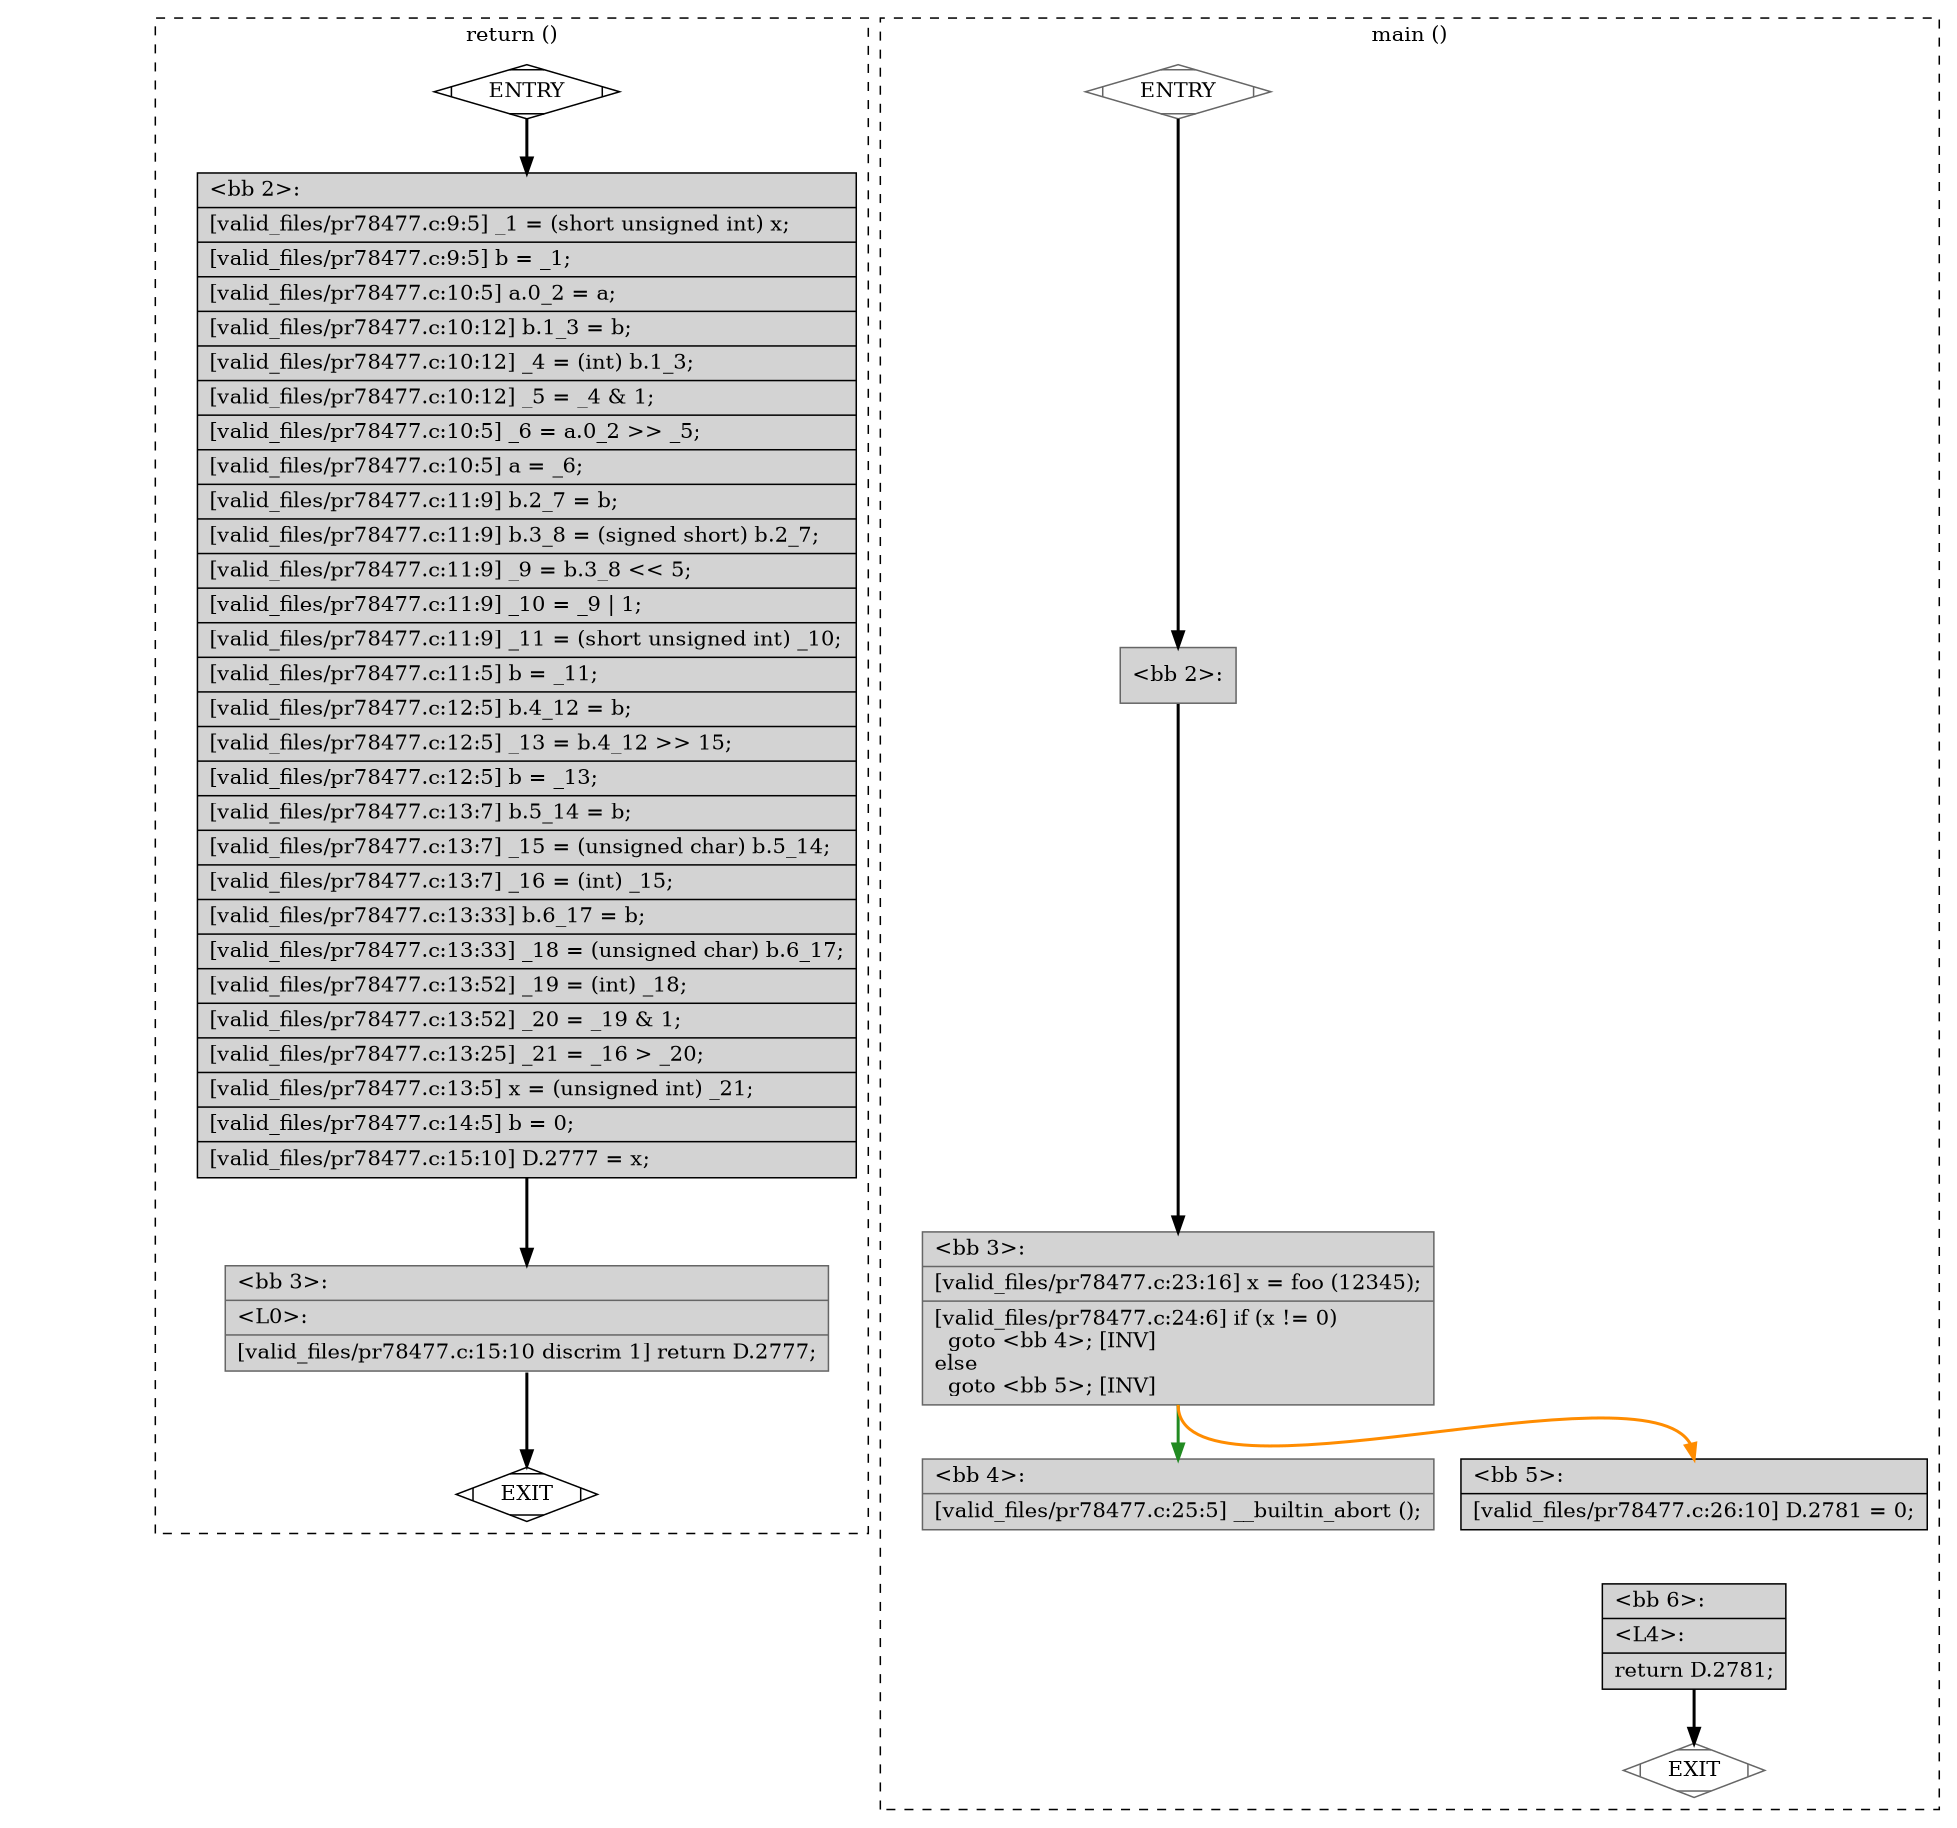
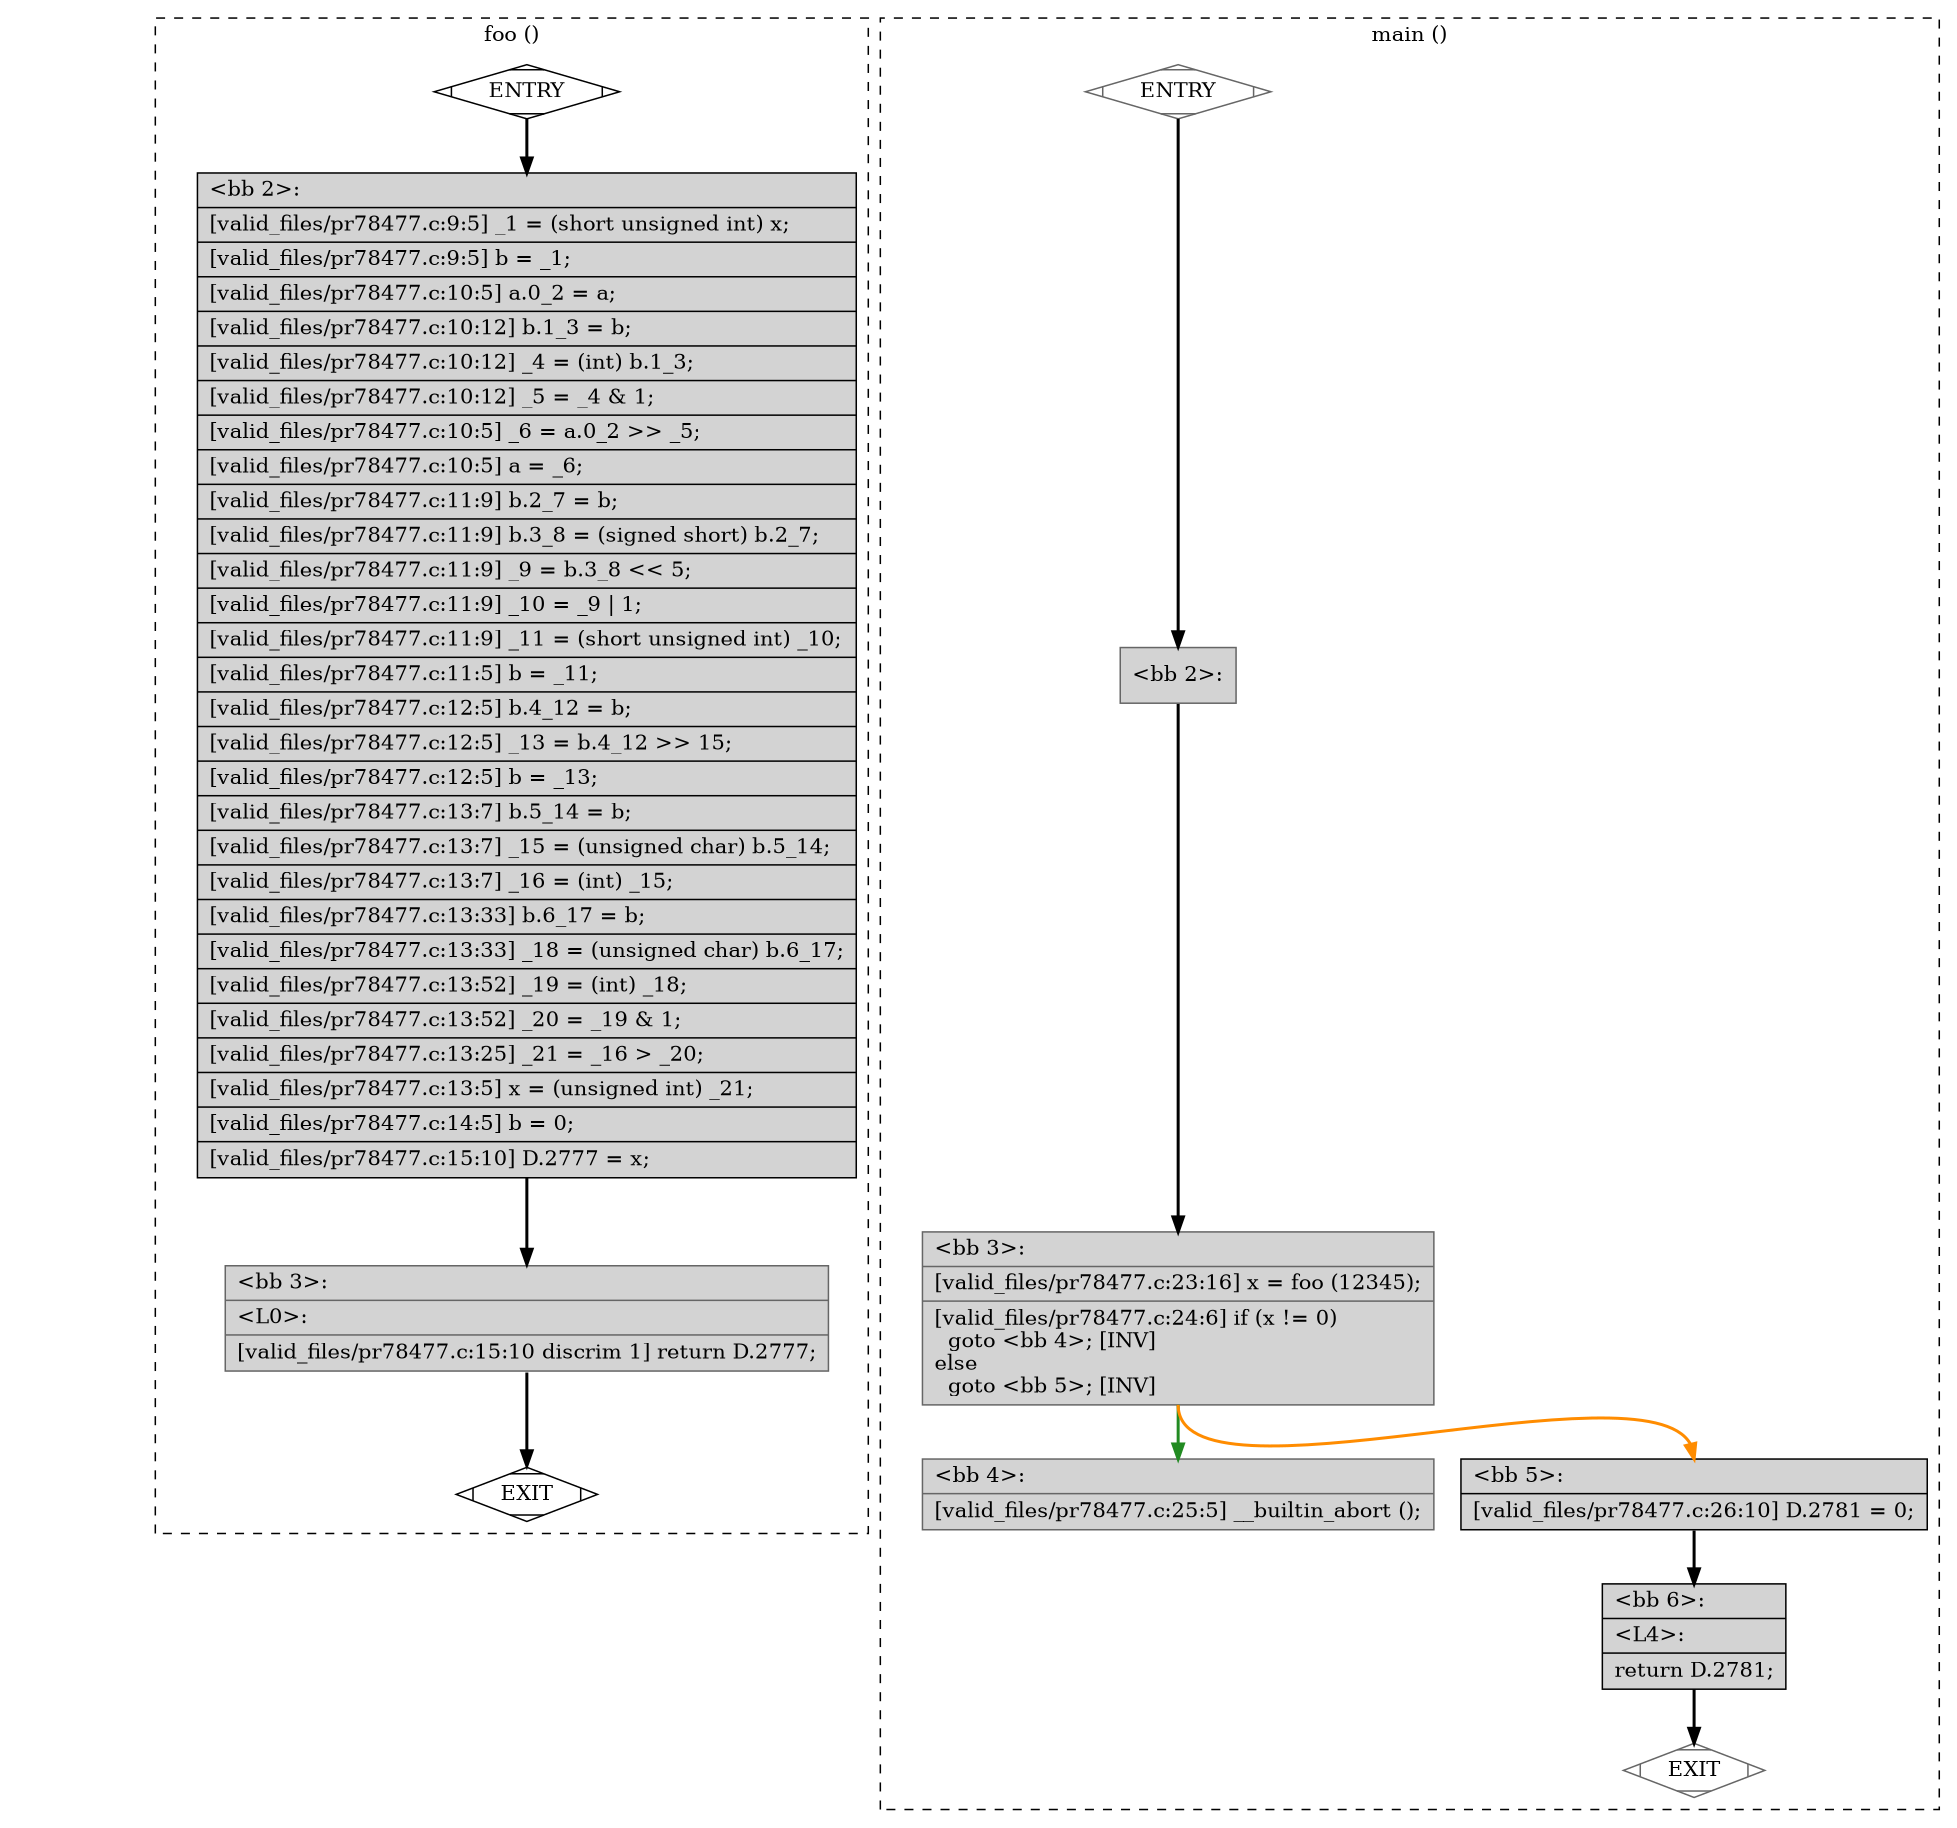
  digraph {
    node [color=gray40 fillcolor=lightgrey shape=record style=filled]
    edge [constraint=true headport=n style="solid,bold" tailport=s color=black weight=100]
    n1 [color=black fillcolor=white label=ENTRY shape=Mdiamond]
    n2 [color=black fillcolor=white label=EXIT shape=Mdiamond]
    n3 [color=black label="{\<bb\ 2\>:\l|[valid_files/pr78477.c:9:5]\ _1\ =\ (short\ unsigned\ int)\ x;\l|[valid_files/pr78477.c:9:5]\ b\ =\ _1;\l|[valid_files/pr78477.c:10:5]\ a.0_2\ =\ a;\l|[valid_files/pr78477.c:10:12]\ b.1_3\ =\ b;\l|[valid_files/pr78477.c:10:12]\ _4\ =\ (int)\ b.1_3;\l|[valid_files/pr78477.c:10:12]\ _5\ =\ _4\ &\ 1;\l|[valid_files/pr78477.c:10:5]\ _6\ =\ a.0_2\ \>\>\ _5;\l|[valid_files/pr78477.c:10:5]\ a\ =\ _6;\l|[valid_files/pr78477.c:11:9]\ b.2_7\ =\ b;\l|[valid_files/pr78477.c:11:9]\ b.3_8\ =\ (signed\ short)\ b.2_7;\l|[valid_files/pr78477.c:11:9]\ _9\ =\ b.3_8\ \<\<\ 5;\l|[valid_files/pr78477.c:11:9]\ _10\ =\ _9\ \|\ 1;\l|[valid_files/pr78477.c:11:9]\ _11\ =\ (short\ unsigned\ int)\ _10;\l|[valid_files/pr78477.c:11:5]\ b\ =\ _11;\l|[valid_files/pr78477.c:12:5]\ b.4_12\ =\ b;\l|[valid_files/pr78477.c:12:5]\ _13\ =\ b.4_12\ \>\>\ 15;\l|[valid_files/pr78477.c:12:5]\ b\ =\ _13;\l|[valid_files/pr78477.c:13:7]\ b.5_14\ =\ b;\l|[valid_files/pr78477.c:13:7]\ _15\ =\ (unsigned\ char)\ b.5_14;\l|[valid_files/pr78477.c:13:7]\ _16\ =\ (int)\ _15;\l|[valid_files/pr78477.c:13:33]\ b.6_17\ =\ b;\l|[valid_files/pr78477.c:13:33]\ _18\ =\ (unsigned\ char)\ b.6_17;\l|[valid_files/pr78477.c:13:52]\ _19\ =\ (int)\ _18;\l|[valid_files/pr78477.c:13:52]\ _20\ =\ _19\ &\ 1;\l|[valid_files/pr78477.c:13:25]\ _21\ =\ _16\ \>\ _20;\l|[valid_files/pr78477.c:13:5]\ x\ =\ (unsigned\ int)\ _21;\l|[valid_files/pr78477.c:14:5]\ b\ =\ 0;\l|[valid_files/pr78477.c:15:10]\ D.2777\ =\ x;\l}"]
    n4 [label="{\<bb\ 3\>:\l|\<L0\>:\l|[valid_files/pr78477.c:15:10\ discrim\ 1]\ return\ D.2777;\l}"]
    n5 [fillcolor=white label=ENTRY shape=Mdiamond]
    n6 [fillcolor=white label=EXIT shape=Mdiamond]
    n7 [label="{\<bb\ 2\>:\l}"]
    n8 [label="{\<bb\ 3\>:\l|[valid_files/pr78477.c:23:16]\ x\ =\ foo\ (12345);\l|[valid_files/pr78477.c:24:6]\ if\ (x\ !=\ 0)\l\ \ goto\ \<bb\ 4\>;\ [INV]\lelse\l\ \ goto\ \<bb\ 5\>;\ [INV]\l}"]
    n9 [label="{\<bb\ 4\>:\l|[valid_files/pr78477.c:25:5]\ __builtin_abort\ ();\l}"]
    n10 [color=black label="{\<bb\ 5\>:\l|[valid_files/pr78477.c:26:10]\ D.2781\ =\ 0;\l}"]
    n11 [color=black label="{\<bb\ 6\>:\l|\<L4\>:\l|return\ D.2781;\l}"]
    subgraph cluster_1 {
      color=black
-     label="return ()"
+     label="foo ()"
      style=dashed
      n1
      n2
      n3
      n4
    }
    subgraph cluster_2 {
      color=black
      label="main ()"
      style=dashed
      n5
      n6
      n7
      n8
      n9
      n10
      n11
    }
    n1 -> n2 [style=invis color="" weight=""]
    n1 -> n3
    n3 -> n4
    n4 -> n2 [weight=10]
    n5 -> n6 [style=invis color="" weight=""]
    n5 -> n7
    n7 -> n8
    n8 -> n9 [color=forestgreen weight=10]
    n8 -> n10 [color=darkorange weight=10]
+   n10 -> n11
    n11 -> n6 [weight=10]
  }
